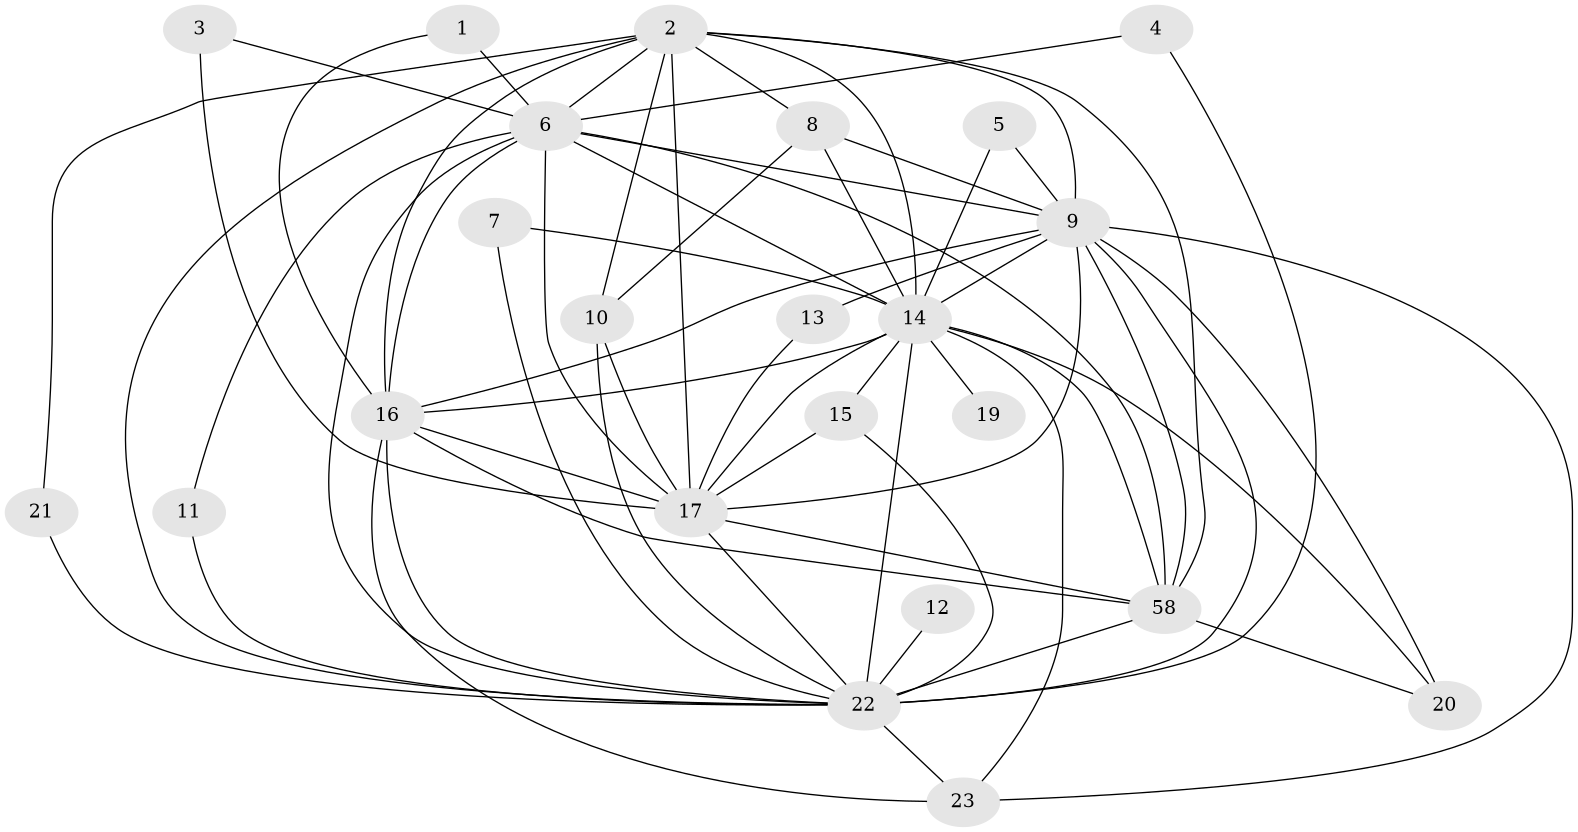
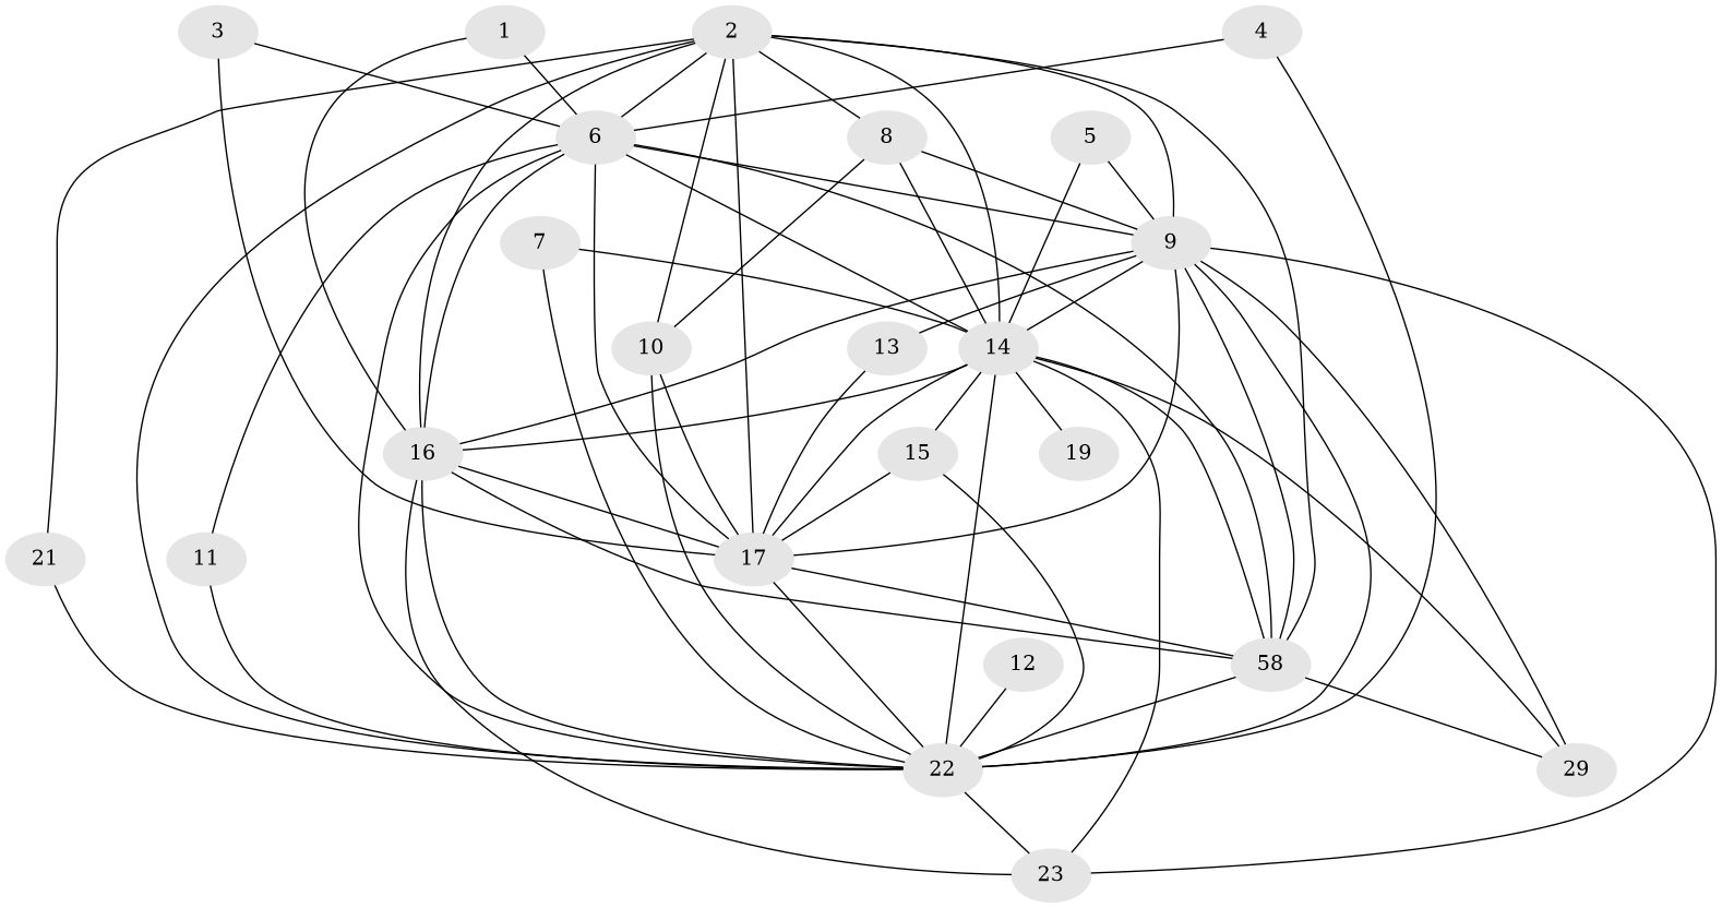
  graph {
    node [color=gray90 style=filled]
    edge [weight=1.0]
    1
    6
    16
    9
    14
    17
    n7 [label=58]
    22
    11
    23
    2
    8
    10
    21
    13
-   20
+   20 [label=29]
    15
    19
    3
    4
    5
    7
    12
    1 -- 6
    1 -- 16
    6 -- 16 [weight=3.0]
    6 -- 9 [weight=3.0]
    6 -- 14 [weight=2.0]
    6 -- 17 [weight=3.0]
    6 -- n7 [weight=3.0]
    6 -- 22 [weight=2.0]
    6 -- 11
    16 -- 17
    16 -- n7
    16 -- 22
    16 -- 23
    9 -- 16
    9 -- 14 [weight=2.0]
    9 -- 17 [weight=2.0]
    9 -- n7
    9 -- 22 [weight=2.0]
    9 -- 23
    9 -- 13
    9 -- 20
    14 -- 16
    14 -- 17 [weight=2.0]
    14 -- n7
    14 -- 22 [weight=3.0]
    14 -- 23
    14 -- 20
    14 -- 15 [weight=2.0]
    14 -- 19
    17 -- n7
    17 -- 22
    n7 -- 22 [weight=2.0]
    n7 -- 20
    22 -- 23
    11 -- 22
    2 -- 6 [weight=4.0]
    2 -- 16 [weight=3.0]
    2 -- 9 [weight=3.0]
    2 -- 14 [weight=3.0]
    2 -- 17 [weight=2.0]
    2 -- n7 [weight=2.0]
    2 -- 22 [weight=2.0]
    2 -- 8 [weight=2.0]
    2 -- 10
    2 -- 21
    8 -- 9
    8 -- 14 [weight=2.0]
    8 -- 10
    10 -- 17
    10 -- 22
    21 -- 22
    13 -- 17
    15 -- 17
    15 -- 22
    3 -- 6
    3 -- 17
    4 -- 6
    4 -- 22
    5 -- 9
    5 -- 14
    7 -- 14 [weight=2.0]
    7 -- 22
    12 -- 22
  }
